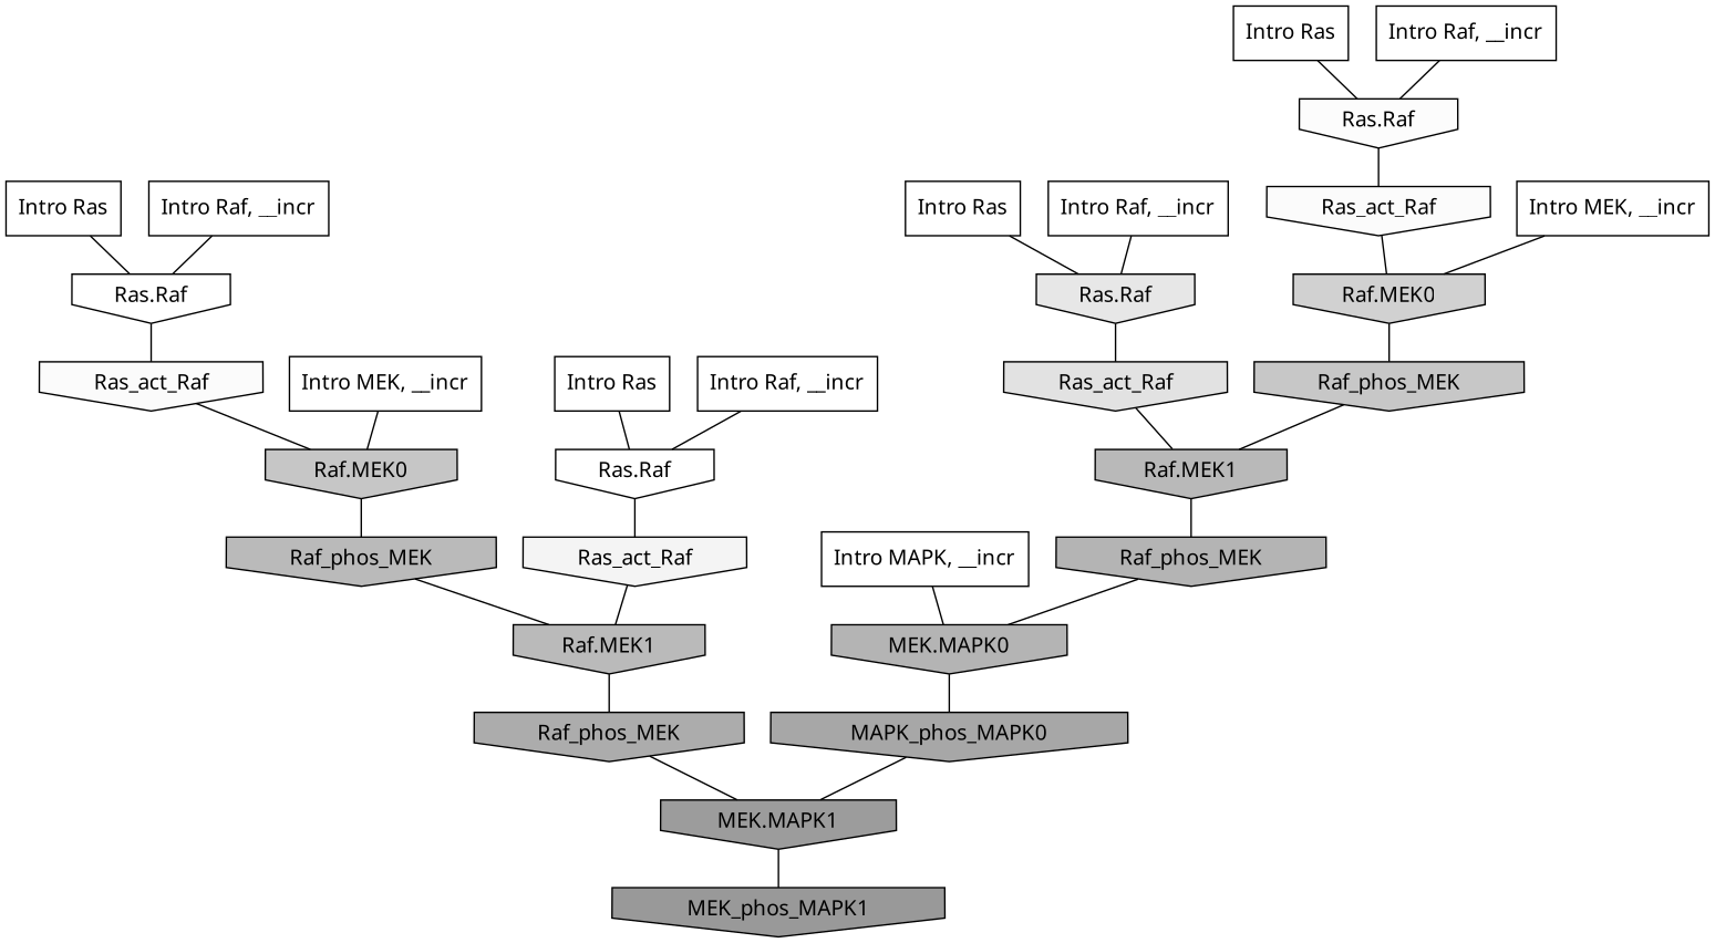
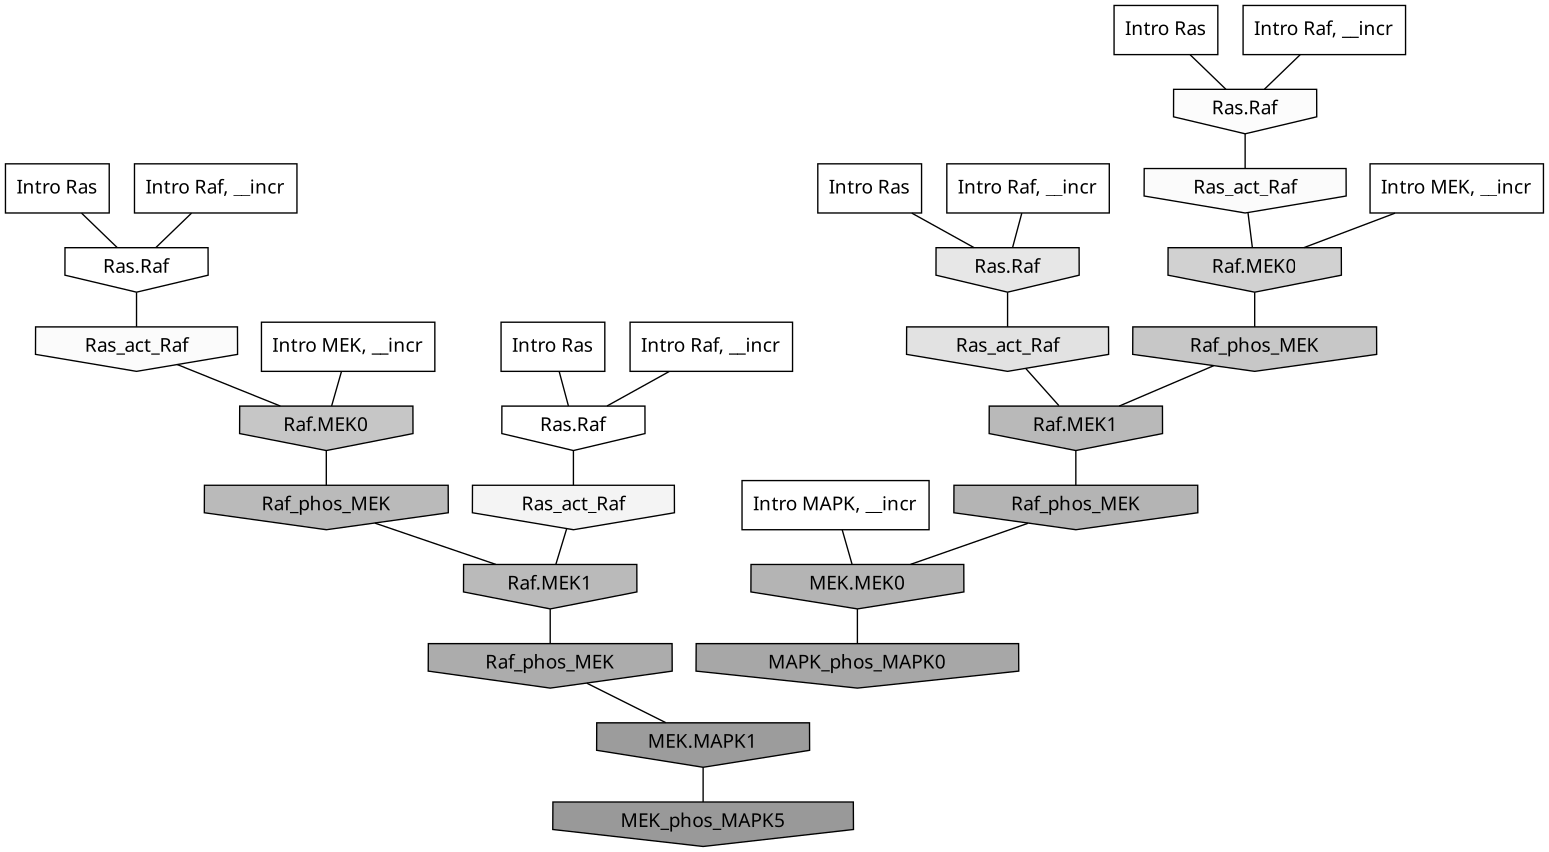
  digraph {
    rankdir=TB
    ranksep=0.30
    node [fillcolor="0.000 0.000 1.000" fontname="CMU Serif" shape=invhouse style=filled]
    edge [color="0.000 0.000 0.000" dir=none fontname="CMU Serif"]
    n1 [label="Intro Ras" shape=rectangle]
    n2 [label="Ras.Raf"]
    n3 [fillcolor="0.000 0.000 0.982" label=Ras_act_Raf]
    n4 [label="Intro Ras" shape=rectangle]
    n5 [fillcolor="0.000 0.000 0.906" label="Ras.Raf"]
    n6 [fillcolor="0.000 0.000 0.883" label=Ras_act_Raf]
    n7 [label="Intro Ras" shape=rectangle]
    n8 [fillcolor="0.000 0.000 0.986" label="Ras.Raf"]
    n9 [fillcolor="0.000 0.000 0.982" label=Ras_act_Raf]
    n10 [label="Intro Ras" shape=rectangle]
    n11 [label="Ras.Raf"]
    n12 [fillcolor="0.000 0.000 0.954" label=Ras_act_Raf]
    n13 [label="Intro Raf, __incr" shape=rectangle]
    n14 [label="Intro Raf, __incr" shape=rectangle]
    n15 [label="Intro Raf, __incr" shape=rectangle]
    n16 [label="Intro Raf, __incr" shape=rectangle]
    n17 [label="Intro MEK, __incr" shape=rectangle]
    n18 [fillcolor="0.000 0.000 0.775" label="Raf.MEK0"]
    n19 [fillcolor="0.000 0.000 0.730" label=Raf_phos_MEK]
    n20 [label="Intro MEK, __incr" shape=rectangle]
    n21 [fillcolor="0.000 0.000 0.817" label="Raf.MEK0"]
    n22 [fillcolor="0.000 0.000 0.779" label=Raf_phos_MEK]
    n23 [label="Intro MAPK, __incr" shape=rectangle]
-   n24 [fillcolor="0.000 0.000 0.707" label="MEK.MAPK0"]
+   n24 [fillcolor="0.000 0.000 0.707" label="MEK.MEK0"]
    n25 [fillcolor="0.000 0.000 0.653" label=MAPK_phos_MAPK0]
    n26 [fillcolor="0.000 0.000 0.729" label="Raf.MEK1"]
    n27 [fillcolor="0.000 0.000 0.673" label=Raf_phos_MEK]
    n28 [fillcolor="0.000 0.000 0.725" label="Raf.MEK1"]
    n29 [fillcolor="0.000 0.000 0.707" label=Raf_phos_MEK]
    n30 [fillcolor="0.000 0.000 0.611" label="MEK.MAPK1"]
-   n31 [fillcolor="0.000 0.000 0.600" label=MEK_phos_MAPK1]
+   n31 [fillcolor="0.000 0.000 0.600" label=MEK_phos_MAPK5]
    n1 -> n2
    n2 -> n3
    n3 -> n18
    n4 -> n5
    n5 -> n6
    n6 -> n28
    n7 -> n8
    n8 -> n9
    n9 -> n21
    n10 -> n11
    n11 -> n12
    n12 -> n26
    n13 -> n2
    n14 -> n5
    n15 -> n8
    n16 -> n11
    n17 -> n18
    n18 -> n19
    n19 -> n26
    n20 -> n21
    n21 -> n22
    n22 -> n28
    n23 -> n24
    n24 -> n25
-   n25 -> n30
    n26 -> n27
    n27 -> n30
    n28 -> n29
    n29 -> n24
    n30 -> n31
  }
